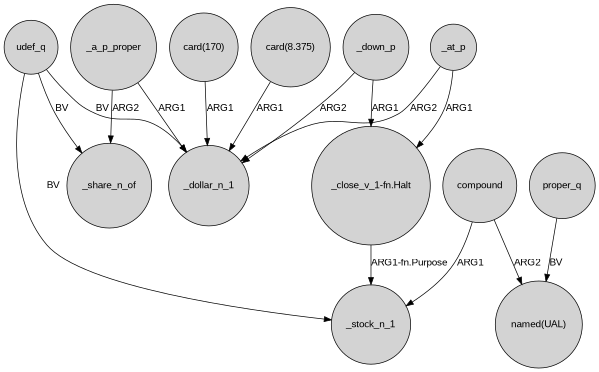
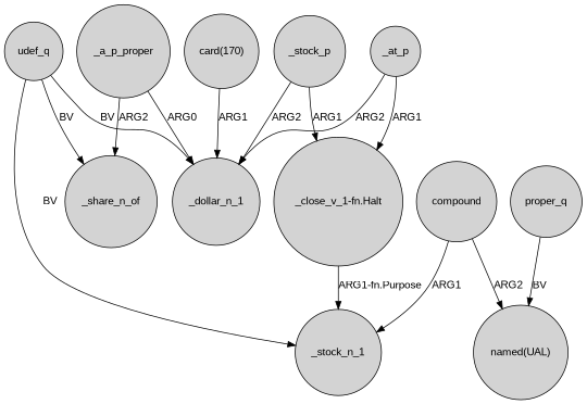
  digraph {
    fontname="Liberation Sans"
    node [fontname="Liberation Sans" shape=circle style=filled]
    edge [fontname="Liberation Sans"]
    n1 [label=_a_p_proper]
    _share_n_of
    _dollar_n_1
    "card(170)"
    udef_q
    _stock_n_1
    _at_p
    "_close_v_1-fn.Halt"
-   _down_p
+   _down_p [label=_stock_p]
    compound
    "named(UAL)"
-   "card(8.375)"
    proper_q
    n1 -> _share_n_of [label=ARG2]
-   n1 -> _dollar_n_1 [label=ARG1]
+   n1 -> _dollar_n_1 [label=ARG0]
    "card(170)" -> _dollar_n_1 [label=ARG1]
    udef_q -> _share_n_of [label=BV]
    udef_q -> _dollar_n_1 [label=BV]
    udef_q -> _stock_n_1 [label=BV]
    _at_p -> _dollar_n_1 [label=ARG2]
    _at_p -> "_close_v_1-fn.Halt" [label=ARG1]
    "_close_v_1-fn.Halt" -> _stock_n_1 [label="ARG1-fn.Purpose"]
    _down_p -> _dollar_n_1 [label=ARG2]
    _down_p -> "_close_v_1-fn.Halt" [label=ARG1]
    compound -> _stock_n_1 [label=ARG1]
    compound -> "named(UAL)" [label=ARG2]
-   "card(8.375)" -> _dollar_n_1 [label=ARG1]
    proper_q -> "named(UAL)" [label=BV]
  }
